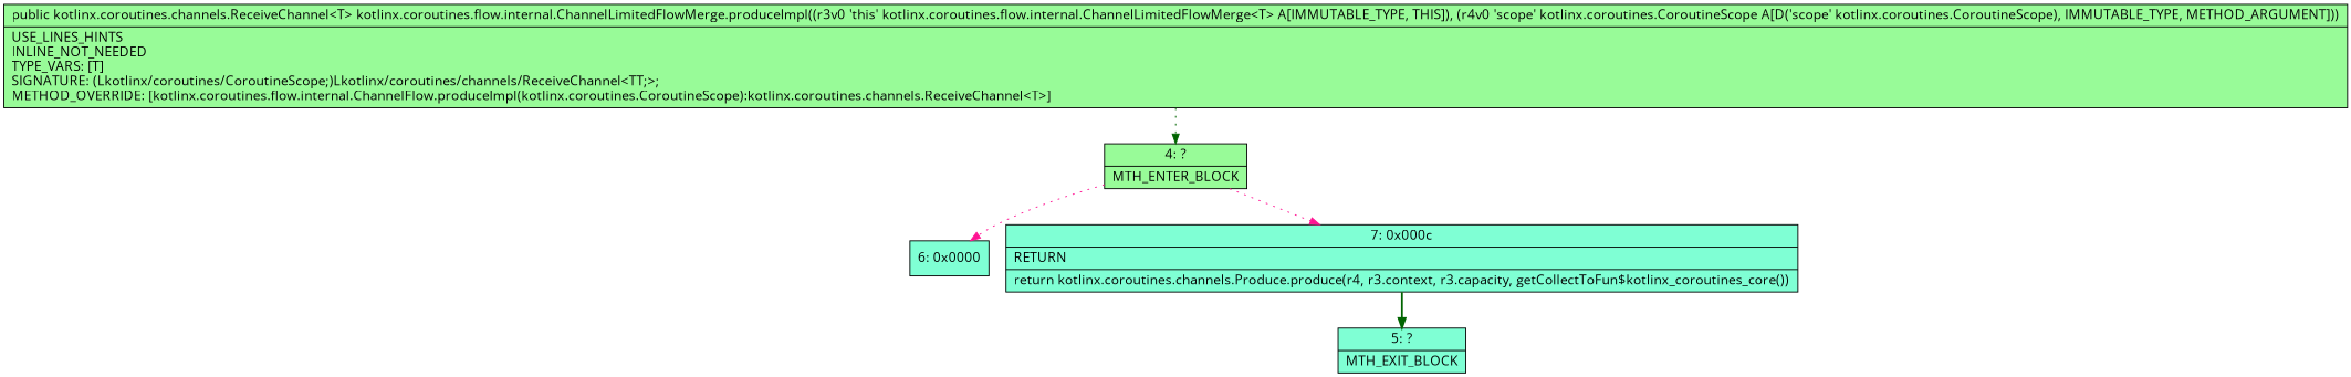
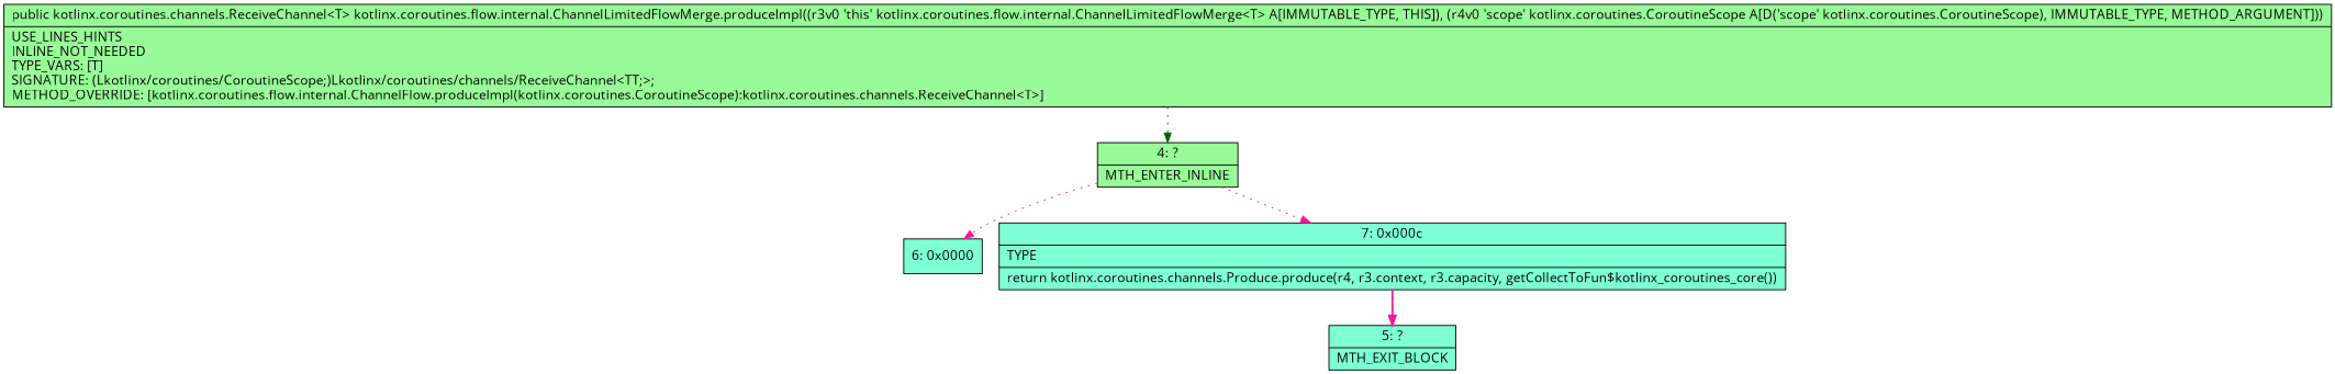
  digraph {
    fontname="Open Sans"
    node [fillcolor=aquamarine fontname="Open Sans" shape=record style=filled]
    edge [color=deeppink fontname="Open Sans" style=dotted]
-   n1 [fillcolor=palegreen label="{4\:\ ?|MTH_ENTER_BLOCK\l}"]
+   n1 [fillcolor=palegreen label="{4\:\ ?|MTH_ENTER_INLINE\l}"]
    n2 [label="{6\:\ 0x0000}"]
-   n3 [label="{7\:\ 0x000c|RETURN\l|return kotlinx.coroutines.channels.Produce.produce(r4, r3.context, r3.capacity, getCollectToFun$kotlinx_coroutines_core())\l}"]
+   n3 [label="{7\:\ 0x000c|TYPE\l|return kotlinx.coroutines.channels.Produce.produce(r4, r3.context, r3.capacity, getCollectToFun$kotlinx_coroutines_core())\l}"]
    n4 [label="{5\:\ ?|MTH_EXIT_BLOCK\l}"]
    n5 [fillcolor=palegreen label="{public kotlinx.coroutines.channels.ReceiveChannel\<T\> kotlinx.coroutines.flow.internal.ChannelLimitedFlowMerge.produceImpl((r3v0 'this' kotlinx.coroutines.flow.internal.ChannelLimitedFlowMerge\<T\> A[IMMUTABLE_TYPE, THIS]), (r4v0 'scope' kotlinx.coroutines.CoroutineScope A[D('scope' kotlinx.coroutines.CoroutineScope), IMMUTABLE_TYPE, METHOD_ARGUMENT]))  | USE_LINES_HINTS\lINLINE_NOT_NEEDED\lTYPE_VARS: [T]\lSIGNATURE: (Lkotlinx\/coroutines\/CoroutineScope;)Lkotlinx\/coroutines\/channels\/ReceiveChannel\<TT;\>;\lMETHOD_OVERRIDE: [kotlinx.coroutines.flow.internal.ChannelFlow.produceImpl(kotlinx.coroutines.CoroutineScope):kotlinx.coroutines.channels.ReceiveChannel\<T\>]\l}"]
    n1 -> n2
    n1 -> n3
-   n3 -> n4 [color=darkgreen style=bold]
+   n3 -> n4 [style=bold]
    n5 -> n1 [color=darkgreen]
  }
